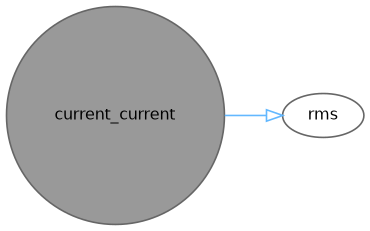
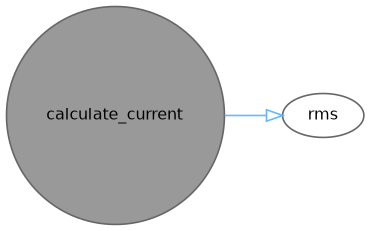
  digraph {
    rankdir=LR
    node [fontname=Helvetica fontsize=10 style=filled]
-   n1 [color=gray40 fillcolor=grey60 fontcolor=black height=0.2 label=current_current shape=circle width=0.4]
+   n1 [color=gray40 fillcolor=grey60 fontcolor=black height=0.2 label=calculate_current shape=circle width=0.4]
    n2 [color=grey40 fillcolor=white height=0.2 label=rms shape=ellipse width=0.4]
    n1 -> n2 [color=steelblue1 fontname=Helvetica fontsize=10 labelfontname=Helvetica labelfontsize=10 style=solid arrowhead=onormal]
  }
